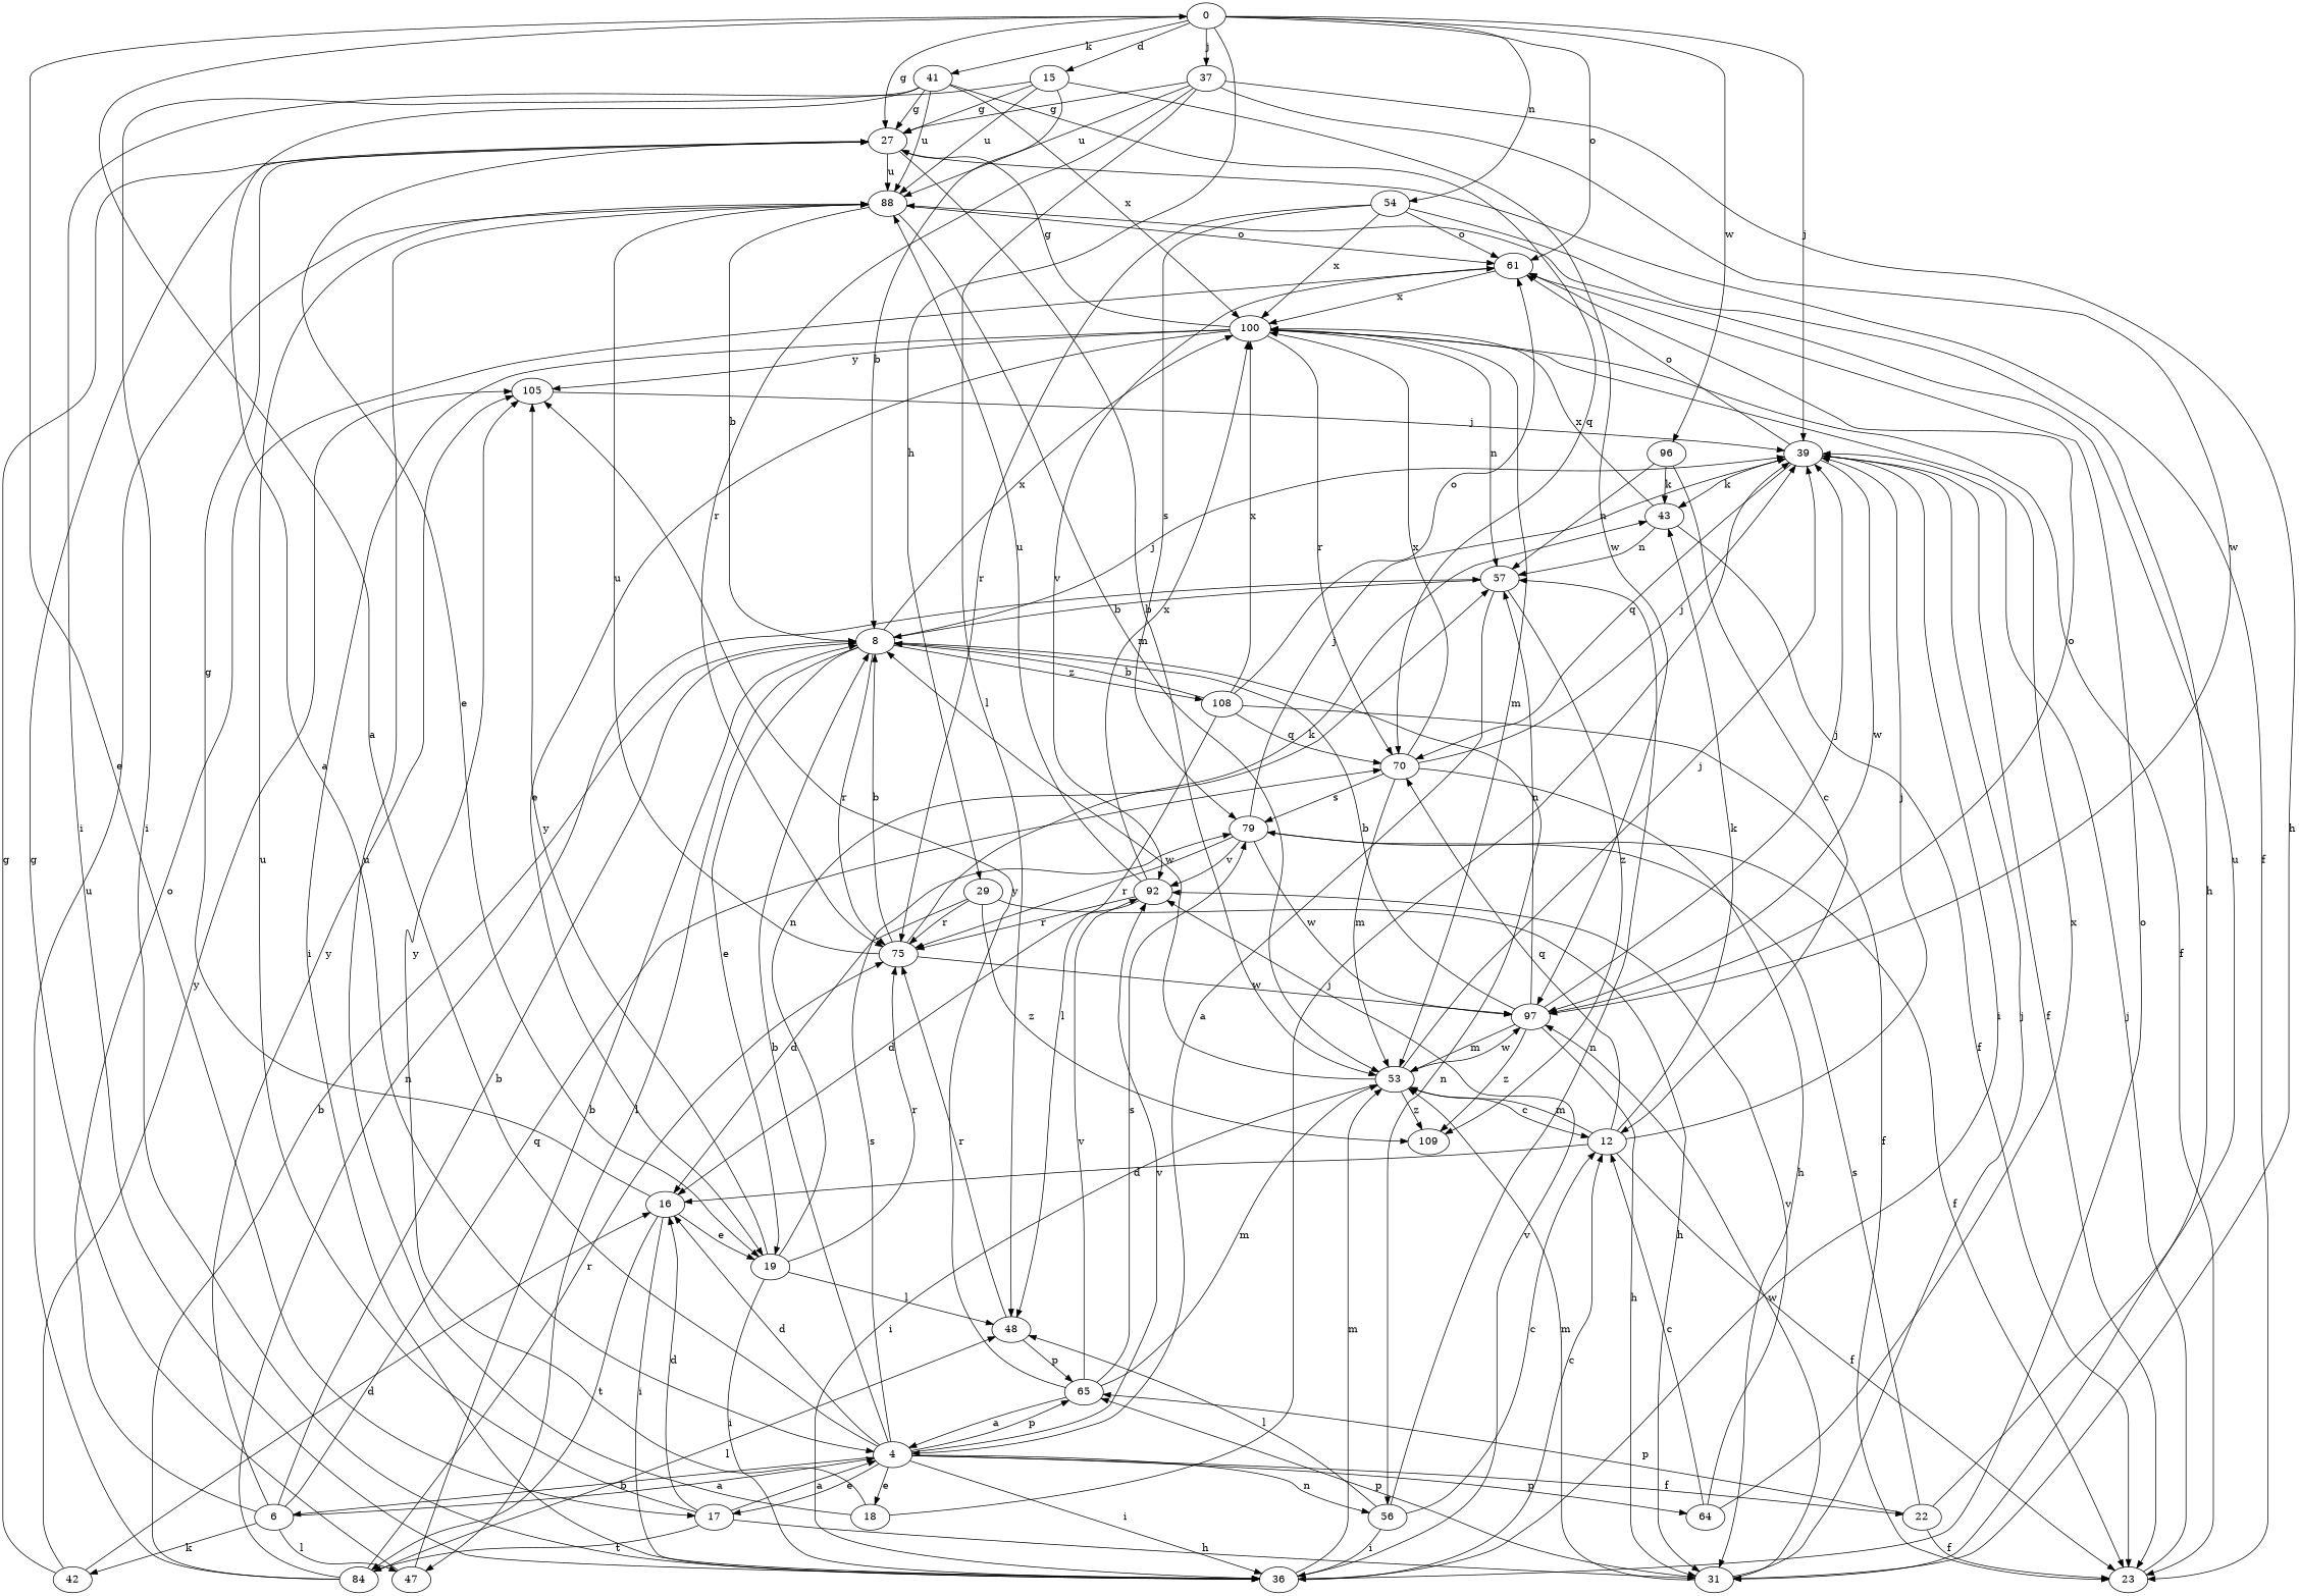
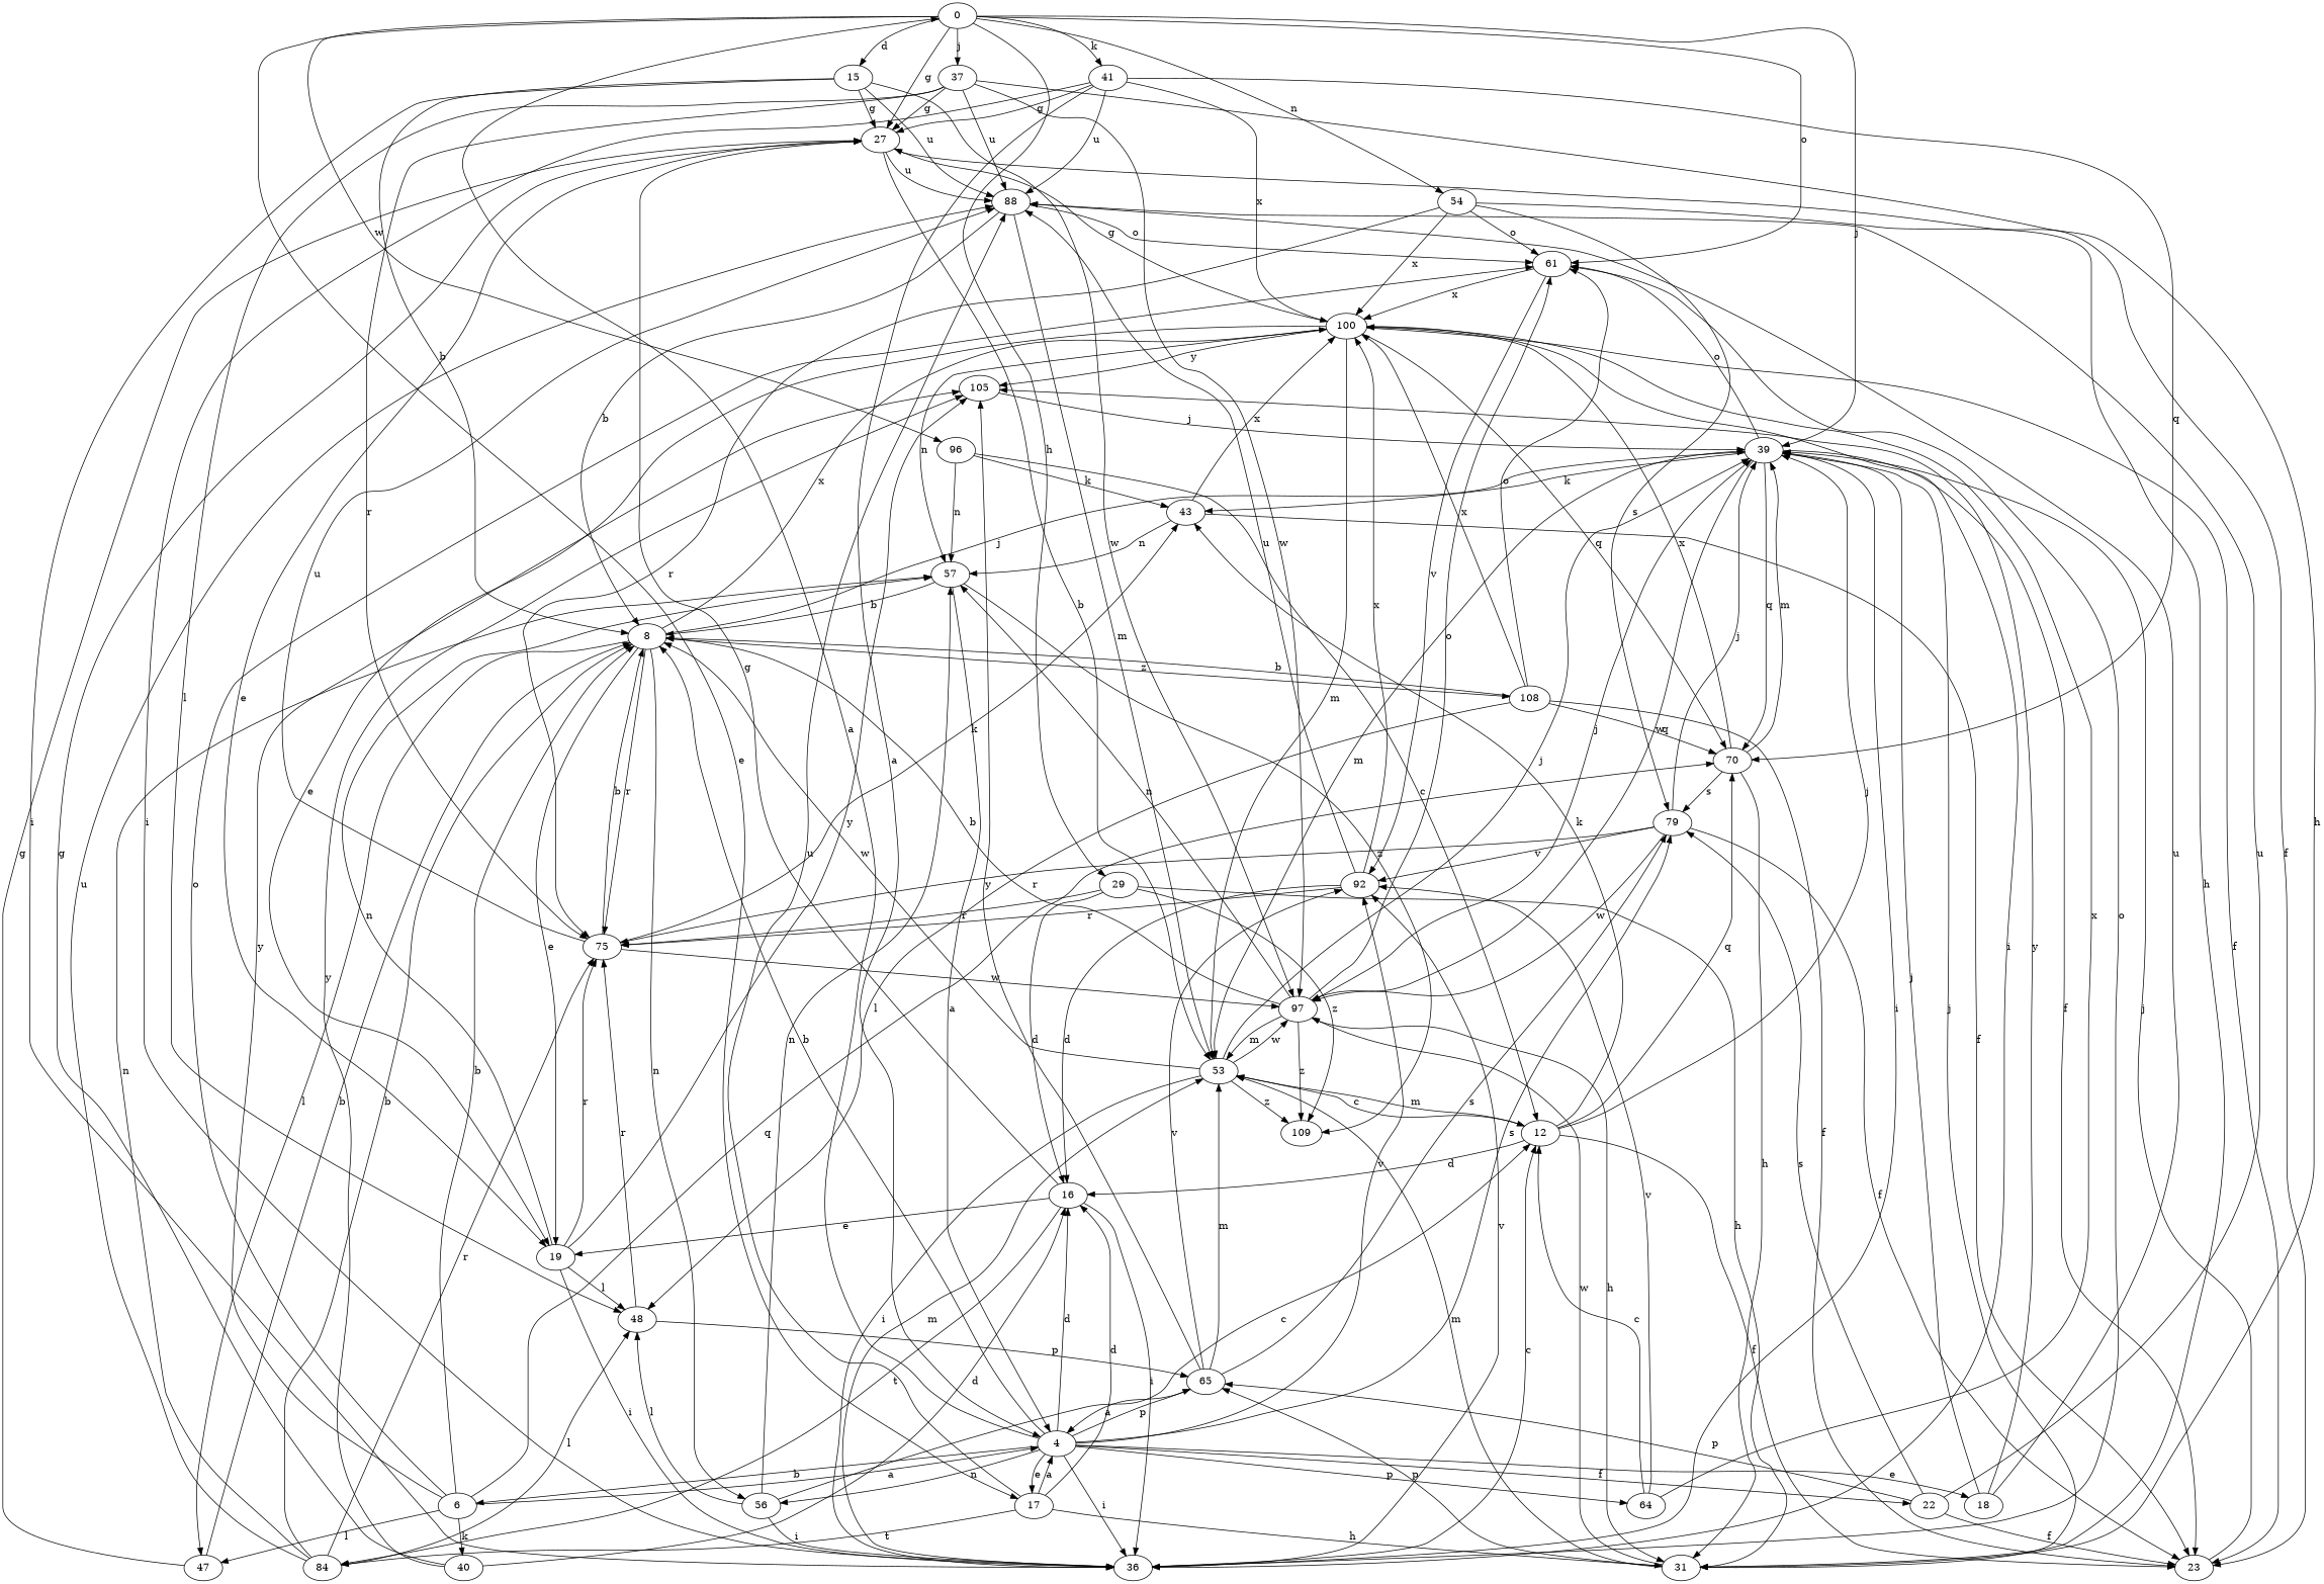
  strict digraph {
    0
    15
    17
    27
    29
    37
    39
    41
    54
    61
    96
    8
    36
    88
    97
    4
    16
    84
    31
    19
    23
    53
    75
    109
    48
    70
    43
    100
    79
    92
    12
    57
    6
    18
    22
    56
    64
    65
-   42
+   42 [label=40]
    47
    105
    108
    0 -> 15 [label=d]
    0 -> 17 [label=e]
    0 -> 27 [label=g]
    0 -> 29 [label=h]
    0 -> 37 [label=j]
    0 -> 39 [label=j]
    0 -> 41 [label=k]
    0 -> 54 [label=n]
    0 -> 61 [label=o]
    0 -> 96 [label=w]
    15 -> 27 [label=g]
    15 -> 8 [label=b]
    15 -> 36 [label=i]
    15 -> 88 [label=u]
    15 -> 97 [label=w]
    17 -> 88 [label=u]
    17 -> 4 [label=a]
    17 -> 16 [label=d]
    17 -> 84 [label=t]
    17 -> 31 [label=h]
    27 -> 88 [label=u]
    27 -> 19 [label=e]
    27 -> 23 [label=f]
    27 -> 53 [label=b]
    29 -> 16 [label=d]
    29 -> 31 [label=h]
    29 -> 75 [label=r]
    29 -> 109 [label=z]
    37 -> 27 [label=g]
    37 -> 88 [label=u]
    37 -> 97 [label=w]
    37 -> 31 [label=h]
    37 -> 75 [label=r]
    37 -> 48 [label=l]
    39 -> 61 [label=o]
    39 -> 36 [label=i]
    39 -> 97 [label=w]
    39 -> 23 [label=f]
-   70 -> 53 [label=m]
+   39 -> 53 [label=m]
    39 -> 70 [label=q]
    39 -> 43 [label=k]
    41 -> 27 [label=g]
    41 -> 36 [label=i]
    41 -> 88 [label=u]
    41 -> 4 [label=a]
    41 -> 70 [label=q]
    41 -> 100 [label=x]
    54 -> 61 [label=o]
    54 -> 31 [label=h]
    54 -> 75 [label=r]
    54 -> 100 [label=x]
    54 -> 79 [label=s]
    61 -> 100 [label=x]
    61 -> 92 [label=v]
    96 -> 43 [label=k]
    96 -> 12 [label=c]
    96 -> 57 [label=n]
    8 -> 39 [label=j]
    8 -> 19 [label=e]
    8 -> 75 [label=r]
    8 -> 100 [label=x]
    8 -> 56 [label=n]
    8 -> 47 [label=l]
    8 -> 108 [label=z]
    36 -> 61 [label=o]
    36 -> 53 [label=m]
    36 -> 92 [label=v]
    36 -> 12 [label=c]
    88 -> 61 [label=o]
    88 -> 8 [label=b]
    88 -> 53 [label=m]
    97 -> 39 [label=j]
    97 -> 61 [label=o]
    97 -> 8 [label=b]
    97 -> 31 [label=h]
    97 -> 53 [label=m]
    97 -> 109 [label=z]
    97 -> 57 [label=n]
    4 -> 0 [label=a]
    4 -> 17 [label=e]
    4 -> 8 [label=b]
    4 -> 36 [label=i]
    4 -> 16 [label=d]
    4 -> 79 [label=s]
    4 -> 92 [label=v]
    4 -> 6 [label=b]
    4 -> 18 [label=e]
    4 -> 22 [label=f]
    4 -> 56 [label=n]
    4 -> 64 [label=p]
    4 -> 65 [label=p]
    16 -> 27 [label=g]
    16 -> 36 [label=i]
    16 -> 84 [label=t]
    16 -> 19 [label=e]
    84 -> 8 [label=b]
    84 -> 88 [label=u]
    84 -> 75 [label=r]
    84 -> 48 [label=l]
    84 -> 57 [label=n]
    31 -> 39 [label=j]
    31 -> 97 [label=w]
    31 -> 53 [label=m]
    31 -> 65 [label=p]
    19 -> 36 [label=i]
    19 -> 75 [label=r]
    19 -> 48 [label=l]
    19 -> 57 [label=n]
    19 -> 105 [label=y]
    23 -> 39 [label=j]
    53 -> 39 [label=j]
    53 -> 8 [label=w]
    53 -> 36 [label=i]
    53 -> 97 [label=w]
    53 -> 109 [label=z]
    53 -> 12 [label=c]
    75 -> 8 [label=b]
    75 -> 88 [label=u]
    75 -> 97 [label=w]
    75 -> 43 [label=k]
    48 -> 75 [label=r]
    48 -> 65 [label=p]
-   70 -> 39 [label=j]
+   70 -> 39 [label=m]
    70 -> 31 [label=h]
    70 -> 100 [label=x]
    70 -> 79 [label=s]
    43 -> 23 [label=f]
    43 -> 100 [label=x]
    43 -> 57 [label=n]
    100 -> 27 [label=g]
    100 -> 36 [label=i]
    100 -> 19 [label=e]
    100 -> 23 [label=f]
    100 -> 53 [label=m]
-   100 -> 70 [label=r]
+   100 -> 70 [label=q]
    100 -> 57 [label=n]
    100 -> 105 [label=y]
    79 -> 39 [label=j]
    79 -> 97 [label=w]
    79 -> 23 [label=f]
    79 -> 75 [label=r]
    79 -> 92 [label=v]
    92 -> 88 [label=u]
    92 -> 16 [label=d]
    92 -> 75 [label=r]
    92 -> 100 [label=x]
    12 -> 39 [label=j]
    12 -> 16 [label=d]
    12 -> 23 [label=f]
    12 -> 53 [label=m]
    12 -> 70 [label=q]
    12 -> 43 [label=k]
    57 -> 8 [label=b]
    57 -> 4 [label=a]
    57 -> 109 [label=z]
    6 -> 61 [label=o]
    6 -> 8 [label=b]
    6 -> 4 [label=a]
    6 -> 70 [label=q]
    6 -> 42 [label=k]
    6 -> 47 [label=l]
    6 -> 105 [label=y]
    18 -> 39 [label=j]
    18 -> 88 [label=u]
    18 -> 105 [label=y]
    22 -> 88 [label=u]
    22 -> 23 [label=f]
    22 -> 79 [label=s]
    22 -> 65 [label=p]
    56 -> 36 [label=i]
    56 -> 48 [label=l]
    56 -> 12 [label=c]
    56 -> 57 [label=n]
    64 -> 100 [label=x]
    64 -> 92 [label=v]
    64 -> 12 [label=c]
    65 -> 4 [label=a]
    65 -> 53 [label=m]
    65 -> 79 [label=s]
    65 -> 92 [label=v]
    65 -> 105 [label=y]
    42 -> 27 [label=g]
    42 -> 16 [label=d]
    42 -> 105 [label=y]
    47 -> 27 [label=g]
    47 -> 8 [label=b]
    105 -> 39 [label=j]
    108 -> 61 [label=o]
    108 -> 8 [label=b]
    108 -> 23 [label=f]
    108 -> 48 [label=l]
    108 -> 70 [label=q]
    108 -> 100 [label=x]
  }
